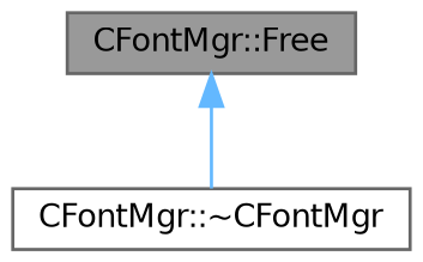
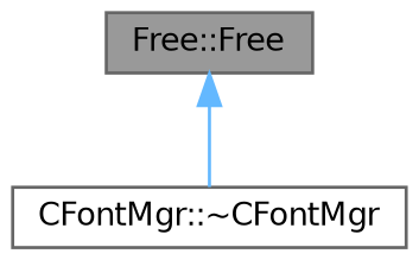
  digraph {
    rankdir=TB
    node [fontname=Helvetica fontsize=10 shape=box style=filled]
-   n1 [color=gray40 fillcolor=grey60 fontcolor=black height=0.2 label="CFontMgr::Free" width=0.4]
+   n1 [color=gray40 fillcolor=grey60 fontcolor=black height=0.2 label="Free::Free" width=0.4]
    n2 [color=grey40 fillcolor=white height=0.2 label="CFontMgr::~CFontMgr" width=0.4]
    n1 -> n2 [color=steelblue1 dir=back fontname=Helvetica fontsize=10 labelfontname=Helvetica labelfontsize=10 style=solid]
  }
